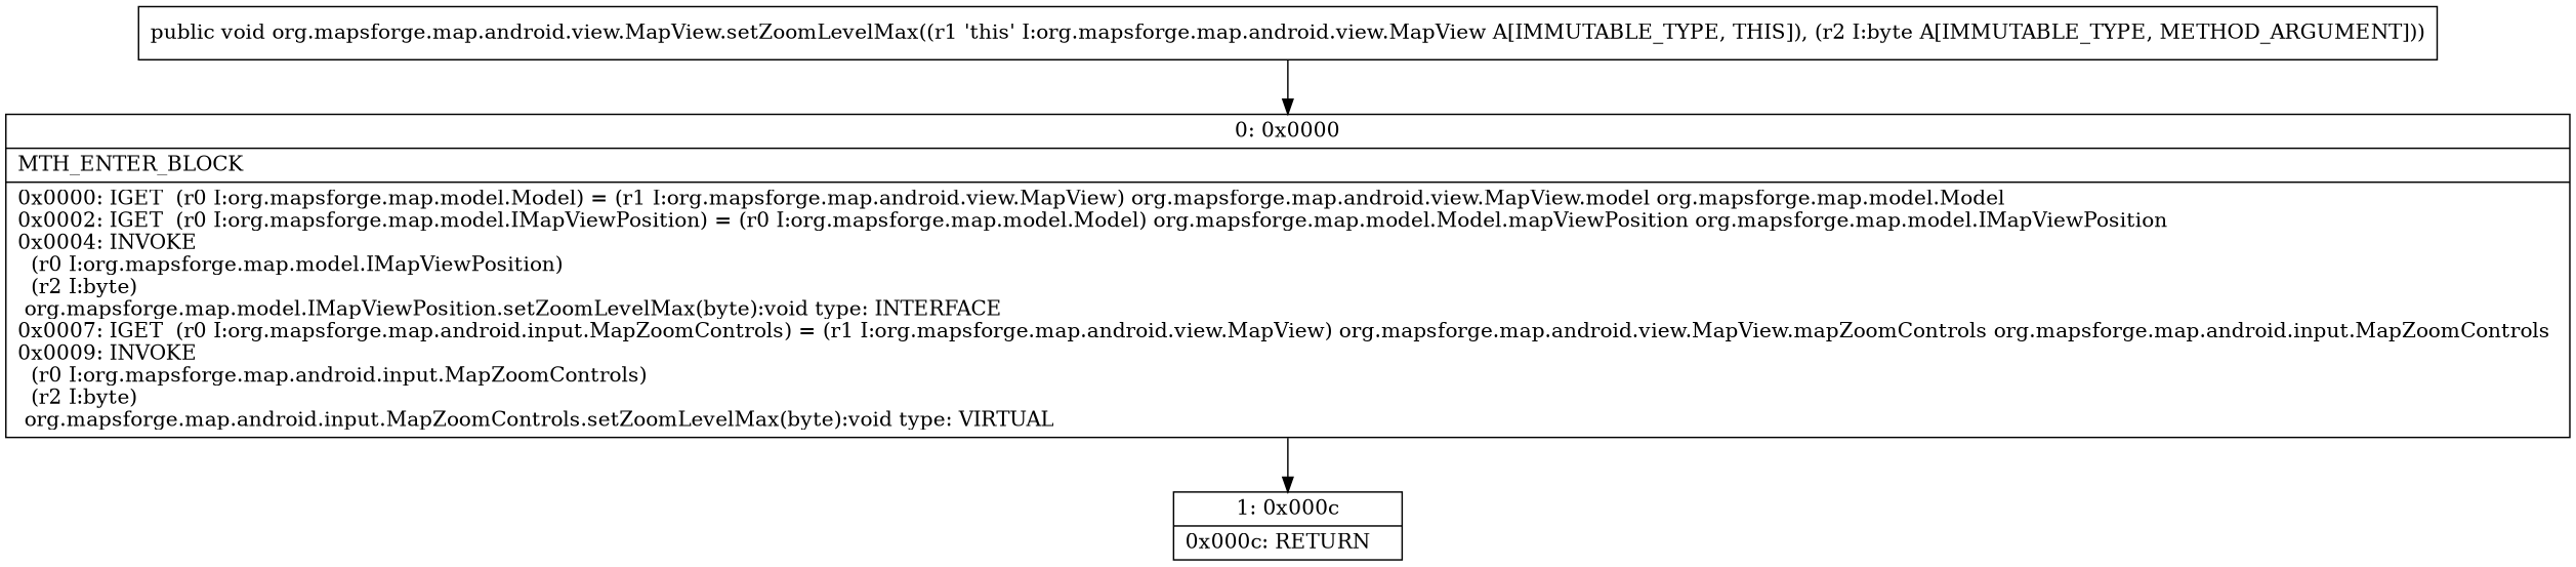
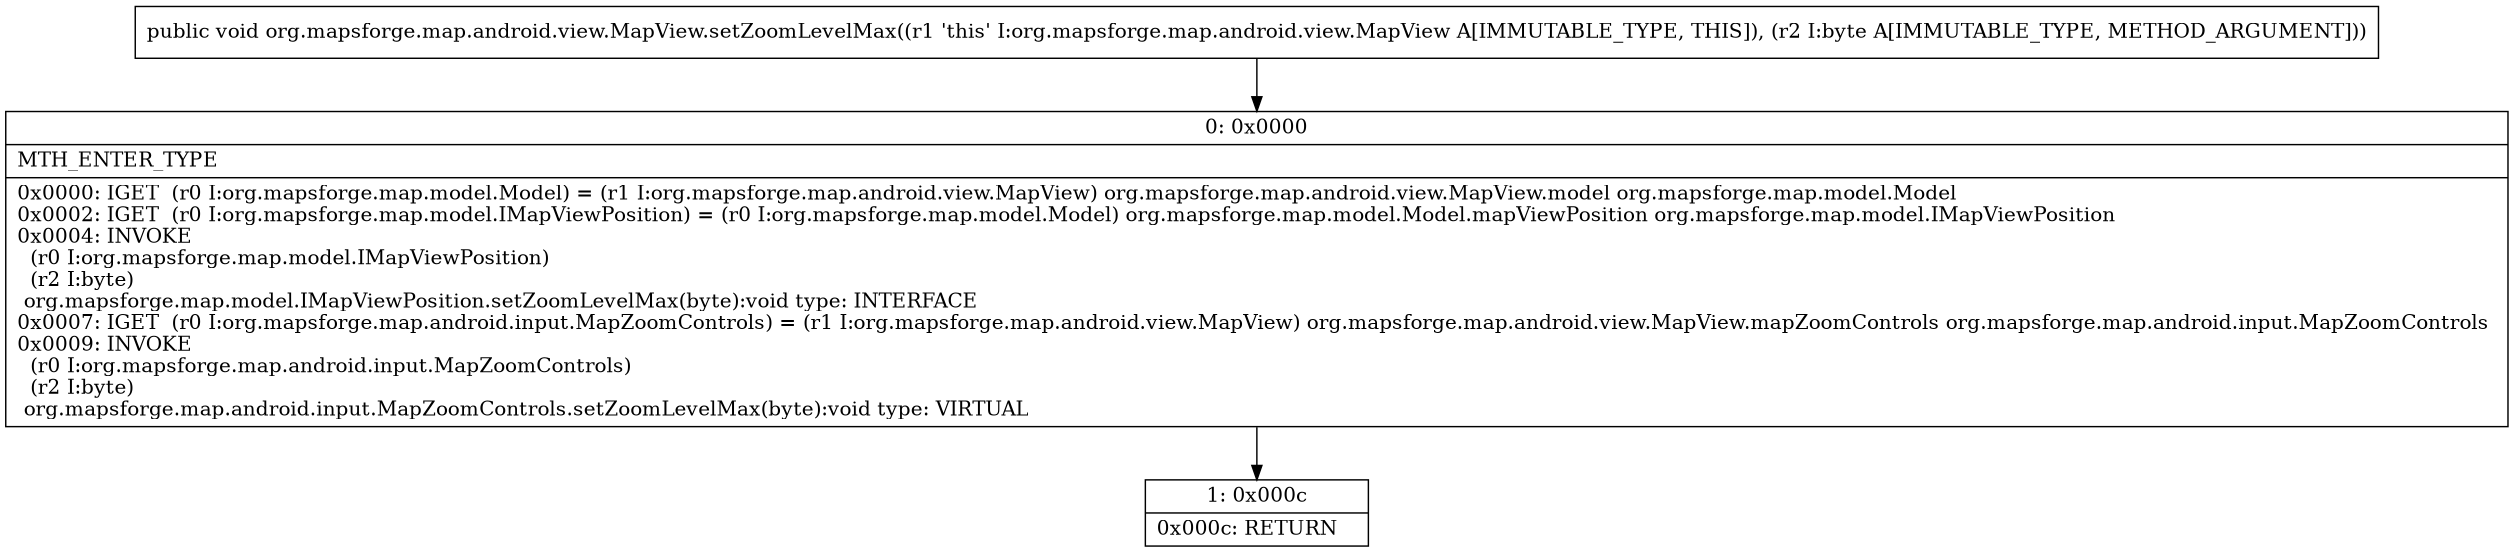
  digraph {
    node [shape=record]
-   n1 [label="{0\:\ 0x0000|MTH_ENTER_BLOCK\l|0x0000: IGET  (r0 I:org.mapsforge.map.model.Model) = (r1 I:org.mapsforge.map.android.view.MapView) org.mapsforge.map.android.view.MapView.model org.mapsforge.map.model.Model \l0x0002: IGET  (r0 I:org.mapsforge.map.model.IMapViewPosition) = (r0 I:org.mapsforge.map.model.Model) org.mapsforge.map.model.Model.mapViewPosition org.mapsforge.map.model.IMapViewPosition \l0x0004: INVOKE  \l  (r0 I:org.mapsforge.map.model.IMapViewPosition)\l  (r2 I:byte)\l org.mapsforge.map.model.IMapViewPosition.setZoomLevelMax(byte):void type: INTERFACE \l0x0007: IGET  (r0 I:org.mapsforge.map.android.input.MapZoomControls) = (r1 I:org.mapsforge.map.android.view.MapView) org.mapsforge.map.android.view.MapView.mapZoomControls org.mapsforge.map.android.input.MapZoomControls \l0x0009: INVOKE  \l  (r0 I:org.mapsforge.map.android.input.MapZoomControls)\l  (r2 I:byte)\l org.mapsforge.map.android.input.MapZoomControls.setZoomLevelMax(byte):void type: VIRTUAL \l}"]
+   n1 [label="{0\:\ 0x0000|MTH_ENTER_TYPE\l|0x0000: IGET  (r0 I:org.mapsforge.map.model.Model) = (r1 I:org.mapsforge.map.android.view.MapView) org.mapsforge.map.android.view.MapView.model org.mapsforge.map.model.Model \l0x0002: IGET  (r0 I:org.mapsforge.map.model.IMapViewPosition) = (r0 I:org.mapsforge.map.model.Model) org.mapsforge.map.model.Model.mapViewPosition org.mapsforge.map.model.IMapViewPosition \l0x0004: INVOKE  \l  (r0 I:org.mapsforge.map.model.IMapViewPosition)\l  (r2 I:byte)\l org.mapsforge.map.model.IMapViewPosition.setZoomLevelMax(byte):void type: INTERFACE \l0x0007: IGET  (r0 I:org.mapsforge.map.android.input.MapZoomControls) = (r1 I:org.mapsforge.map.android.view.MapView) org.mapsforge.map.android.view.MapView.mapZoomControls org.mapsforge.map.android.input.MapZoomControls \l0x0009: INVOKE  \l  (r0 I:org.mapsforge.map.android.input.MapZoomControls)\l  (r2 I:byte)\l org.mapsforge.map.android.input.MapZoomControls.setZoomLevelMax(byte):void type: VIRTUAL \l}"]
    n2 [label="{1\:\ 0x000c|0x000c: RETURN   \l}"]
    n3 [label="{public void org.mapsforge.map.android.view.MapView.setZoomLevelMax((r1 'this' I:org.mapsforge.map.android.view.MapView A[IMMUTABLE_TYPE, THIS]), (r2 I:byte A[IMMUTABLE_TYPE, METHOD_ARGUMENT])) }"]
    n1 -> n2
    n3 -> n1
  }
